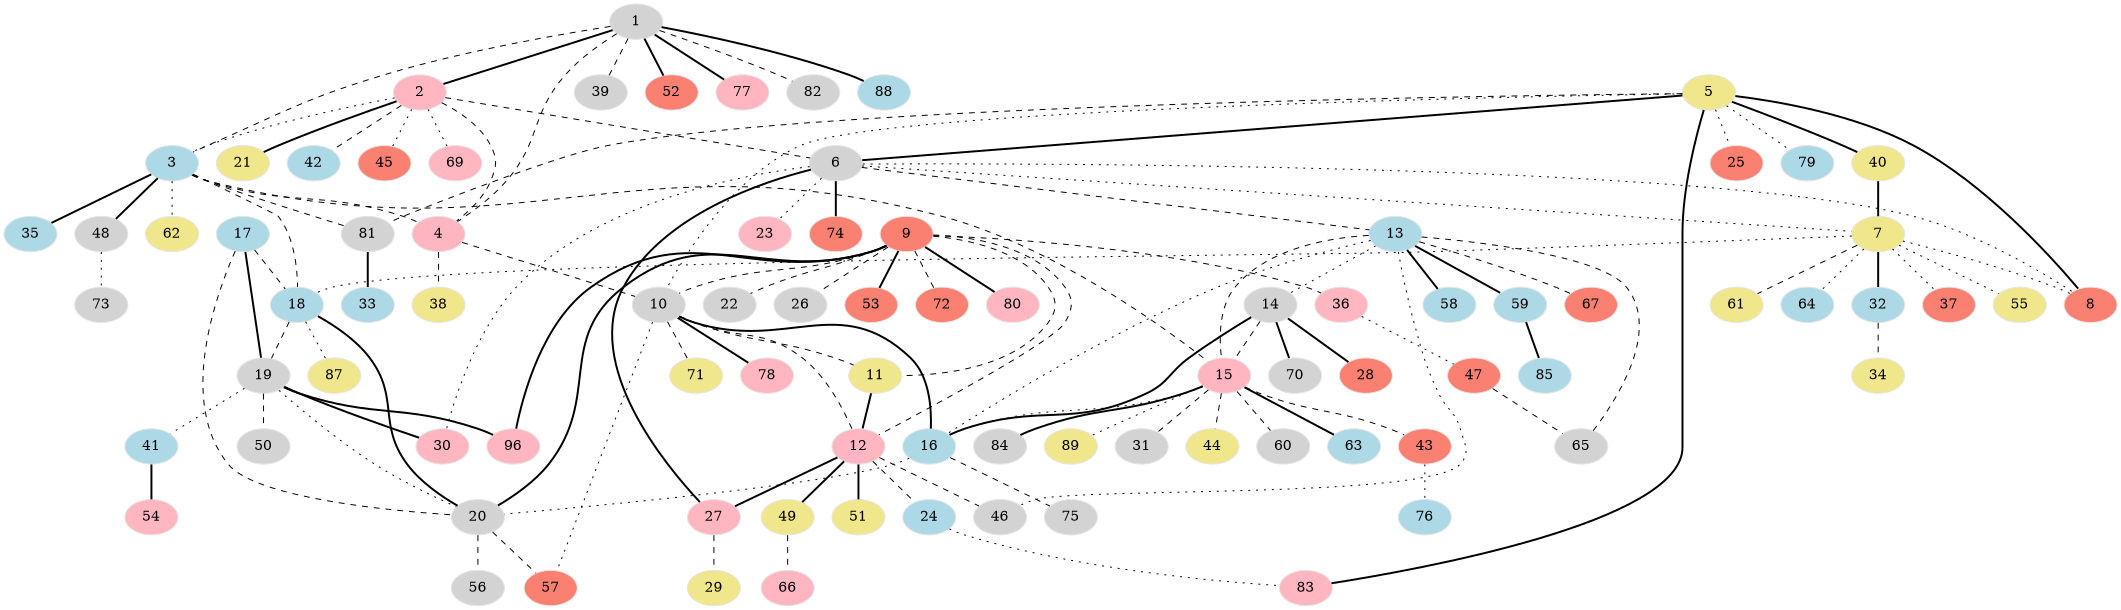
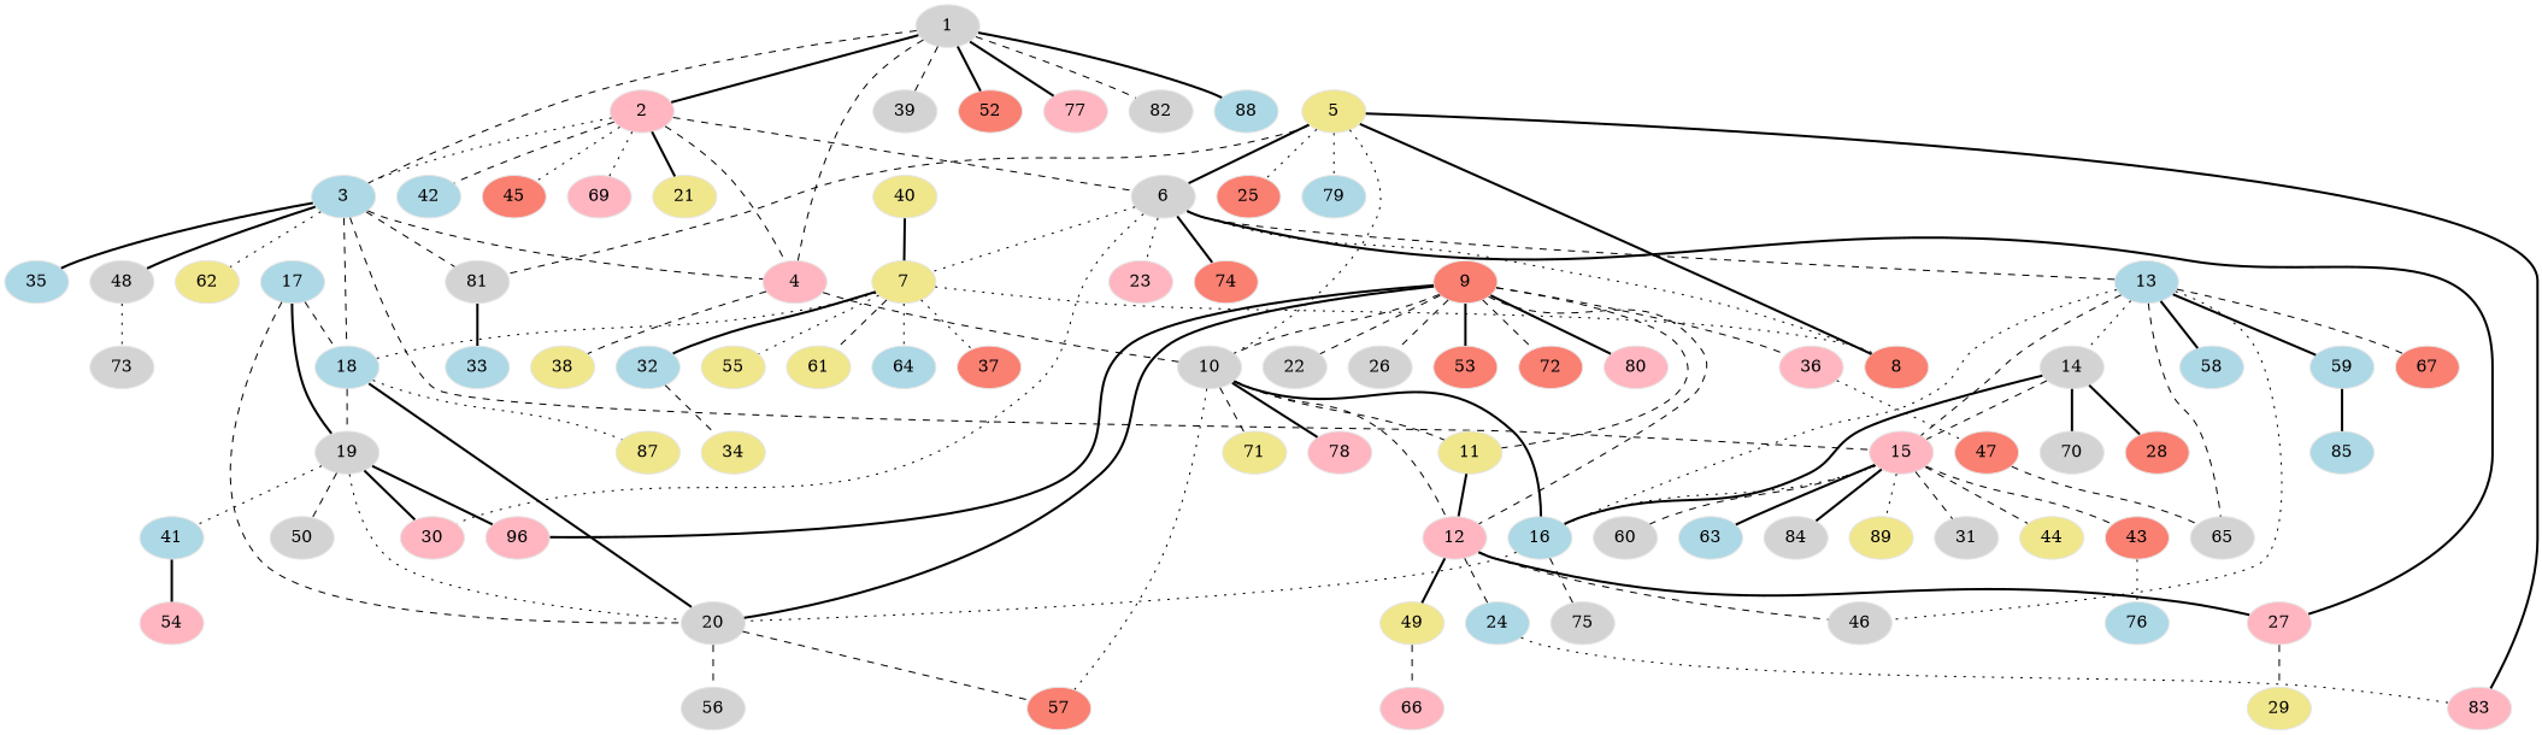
  graph {
    node [color=gray90 fillcolor=lightgrey style=filled]
    edge [style=dashed]
    2 [fillcolor=lightpink]
    1
    3 [fillcolor=lightblue]
    4 [fillcolor=lightpink]
    39
    52 [fillcolor=salmon]
    77 [fillcolor=lightpink]
    82
    88 [fillcolor=lightblue]
    6
    21 [fillcolor=khaki]
    42 [fillcolor=lightblue]
    45 [fillcolor=salmon]
    69 [fillcolor=lightpink]
    15 [fillcolor=lightpink]
    18 [fillcolor=lightblue]
    35 [fillcolor=lightblue]
    48
    62 [fillcolor=khaki]
    81
    10
    38 [fillcolor=khaki]
    7 [fillcolor=khaki]
    8 [fillcolor=salmon]
    13 [fillcolor=lightblue]
    23 [fillcolor=lightpink]
    27 [fillcolor=lightpink]
    30 [fillcolor=lightpink]
    74 [fillcolor=salmon]
    16 [fillcolor=lightblue]
    31
    43 [fillcolor=salmon]
    44 [fillcolor=khaki]
    60
    63 [fillcolor=lightblue]
    84
    89 [fillcolor=khaki]
    20
    19
    87 [fillcolor=khaki]
    73
    33 [fillcolor=lightblue]
    11 [fillcolor=khaki]
    12 [fillcolor=lightpink]
    57 [fillcolor=salmon]
    71 [fillcolor=khaki]
    78 [fillcolor=lightpink]
    5 [fillcolor=khaki]
    25 [fillcolor=salmon]
    40 [fillcolor=khaki]
    79 [fillcolor=lightblue]
    83 [fillcolor=lightpink]
    32 [fillcolor=lightblue]
    37 [fillcolor=salmon]
    55 [fillcolor=khaki]
    61 [fillcolor=khaki]
    64 [fillcolor=lightblue]
    46
    14
    58 [fillcolor=lightblue]
    59 [fillcolor=lightblue]
    65
    67 [fillcolor=salmon]
    29 [fillcolor=khaki]
    34 [fillcolor=khaki]
    9 [fillcolor=salmon]
    22
    26
    36 [fillcolor=lightpink]
    53 [fillcolor=salmon]
    72 [fillcolor=salmon]
    80 [fillcolor=lightpink]
    n73 [fillcolor=lightpink label=96]
    24 [fillcolor=lightblue]
    49 [fillcolor=khaki]
-   51 [fillcolor=khaki]
    56
    47 [fillcolor=salmon]
    75
    66 [fillcolor=lightpink]
    28 [fillcolor=salmon]
    70
    85 [fillcolor=lightblue]
    76 [fillcolor=lightblue]
    17 [fillcolor=lightblue]
    41 [fillcolor=lightblue]
    50
    54 [fillcolor=lightpink]
    2 -- 3 [style=dotted]
    2 -- 4
    2 -- 6
    2 -- 21 [style=bold]
    2 -- 42
    2 -- 45 [style=dotted]
    2 -- 69 [style=dotted]
    1 -- 2 [style=bold]
    1 -- 3
    1 -- 4
    1 -- 39
    1 -- 52 [style=bold]
    1 -- 77 [style=bold]
    1 -- 82
    1 -- 88 [style=bold]
    3 -- 4
    3 -- 15
    3 -- 18
    3 -- 35 [style=bold]
    3 -- 48 [style=bold]
    3 -- 62 [style=dotted]
    3 -- 81
    4 -- 10
    4 -- 38
    6 -- 7 [style=dotted]
    6 -- 8 [style=dotted]
    6 -- 13
    6 -- 23 [style=dotted]
    6 -- 27 [style=bold]
    6 -- 30 [style=dotted]
    6 -- 74 [style=bold]
    15 -- 16 [style=dotted]
    15 -- 31
    15 -- 43
    15 -- 44
    15 -- 60
    15 -- 63 [style=bold]
    15 -- 84 [style=bold]
    15 -- 89 [style=dotted]
    18 -- 20 [style=bold]
    18 -- 19
    18 -- 87 [style=dotted]
    48 -- 73 [style=dotted]
    81 -- 33 [style=bold]
    10 -- 16 [style=bold]
    10 -- 11
    10 -- 12
    10 -- 57 [style=dotted]
    10 -- 71
    10 -- 78 [style=bold]
    7 -- 18 [style=dotted]
    7 -- 8 [style=dotted]
    7 -- 32 [style=bold]
    7 -- 37 [style=dotted]
    7 -- 55 [style=dotted]
    7 -- 61
    7 -- 64 [style=dotted]
    13 -- 15
    13 -- 16 [style=dotted]
    13 -- 46 [style=dotted]
    13 -- 14 [style=dotted]
    13 -- 58 [style=bold]
    13 -- 59 [style=bold]
    13 -- 65
    13 -- 67
    27 -- 29
    16 -- 20 [style=dotted]
    16 -- 75
    43 -- 76 [style=dotted]
    20 -- 57
    20 -- 56
    19 -- 30 [style=bold]
    19 -- 20 [style=dotted]
    19 -- n73 [style=bold]
    19 -- 41 [style=dotted]
    19 -- 50
    11 -- 12 [style=bold]
    12 -- 27 [style=bold]
    12 -- 46
    12 -- 24
    12 -- 49 [style=bold]
-   12 -- 51 [style=bold]
    5 -- 6 [style=bold]
    5 -- 81
    5 -- 10 [style=dotted]
    5 -- 8 [style=bold]
    5 -- 25 [style=dotted]
-   5 -- 40 [style=bold]
    5 -- 79 [style=dotted]
    5 -- 83 [style=bold]
    40 -- 7 [style=bold]
    32 -- 34
    14 -- 15
    14 -- 16 [style=bold]
    14 -- 28 [style=bold]
    14 -- 70 [style=bold]
    59 -- 85 [style=bold]
    9 -- 10
    9 -- 20 [style=bold]
    9 -- 11
    9 -- 12
    9 -- 22
    9 -- 26
    9 -- 36
    9 -- 53 [style=bold]
    9 -- 72
    9 -- 80 [style=bold]
    9 -- n73 [style=bold]
    36 -- 47 [style=dotted]
    24 -- 83 [style=dotted]
    49 -- 66
    47 -- 65
    17 -- 18
    17 -- 20
    17 -- 19 [style=bold]
    41 -- 54 [style=bold]
  }
